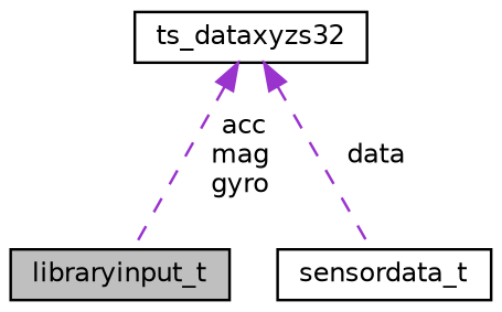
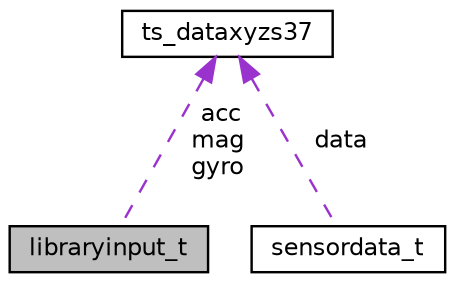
  digraph {
    node [color=black fillcolor=white fontname=Helvetica fontsize=10 shape=record style=filled]
    edge [color=darkorchid3 dir=back fontname=Helvetica fontsize=10 labelfontname=Helvetica labelfontsize=10 style=dashed]
    n1 [fillcolor=grey75 fontcolor=black height=0.2 label=libraryinput_t width=0.4]
    n2 [height=0.2 label=sensordata_t width=0.4]
-   n3 [height=0.2 label=ts_dataxyzs32 width=0.4]
+   n3 [height=0.2 label=ts_dataxyzs37 width=0.4]
    n3 -> n1 [label=" acc\nmag\ngyro"]
    n3 -> n2 [label=" data"]
  }
